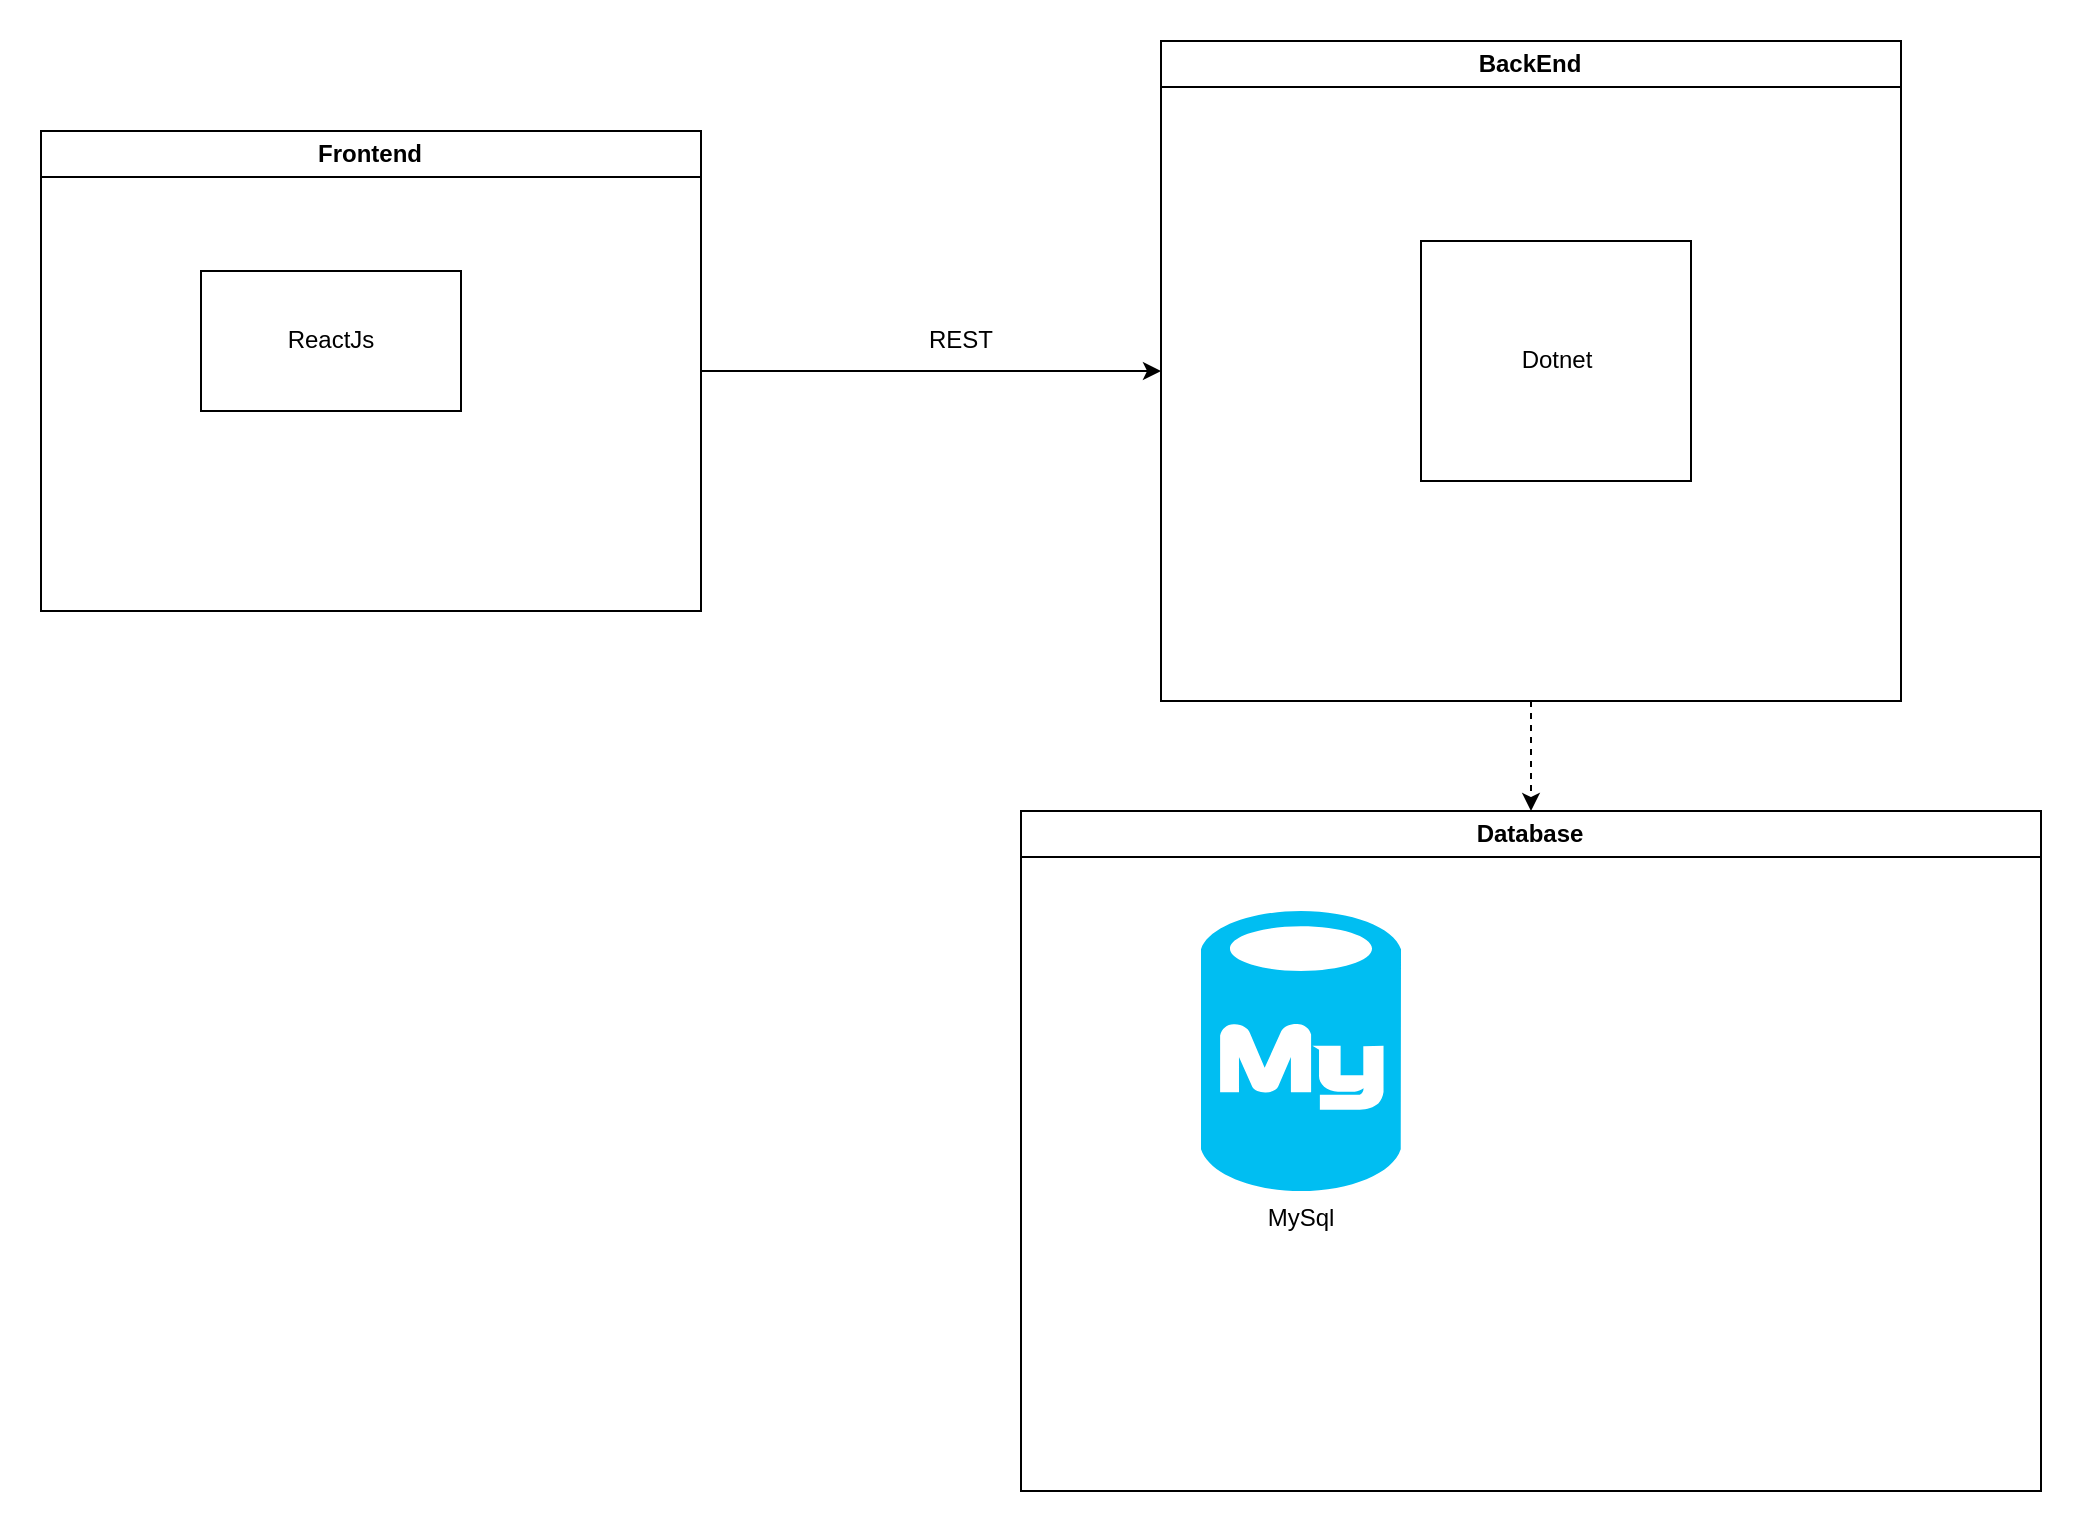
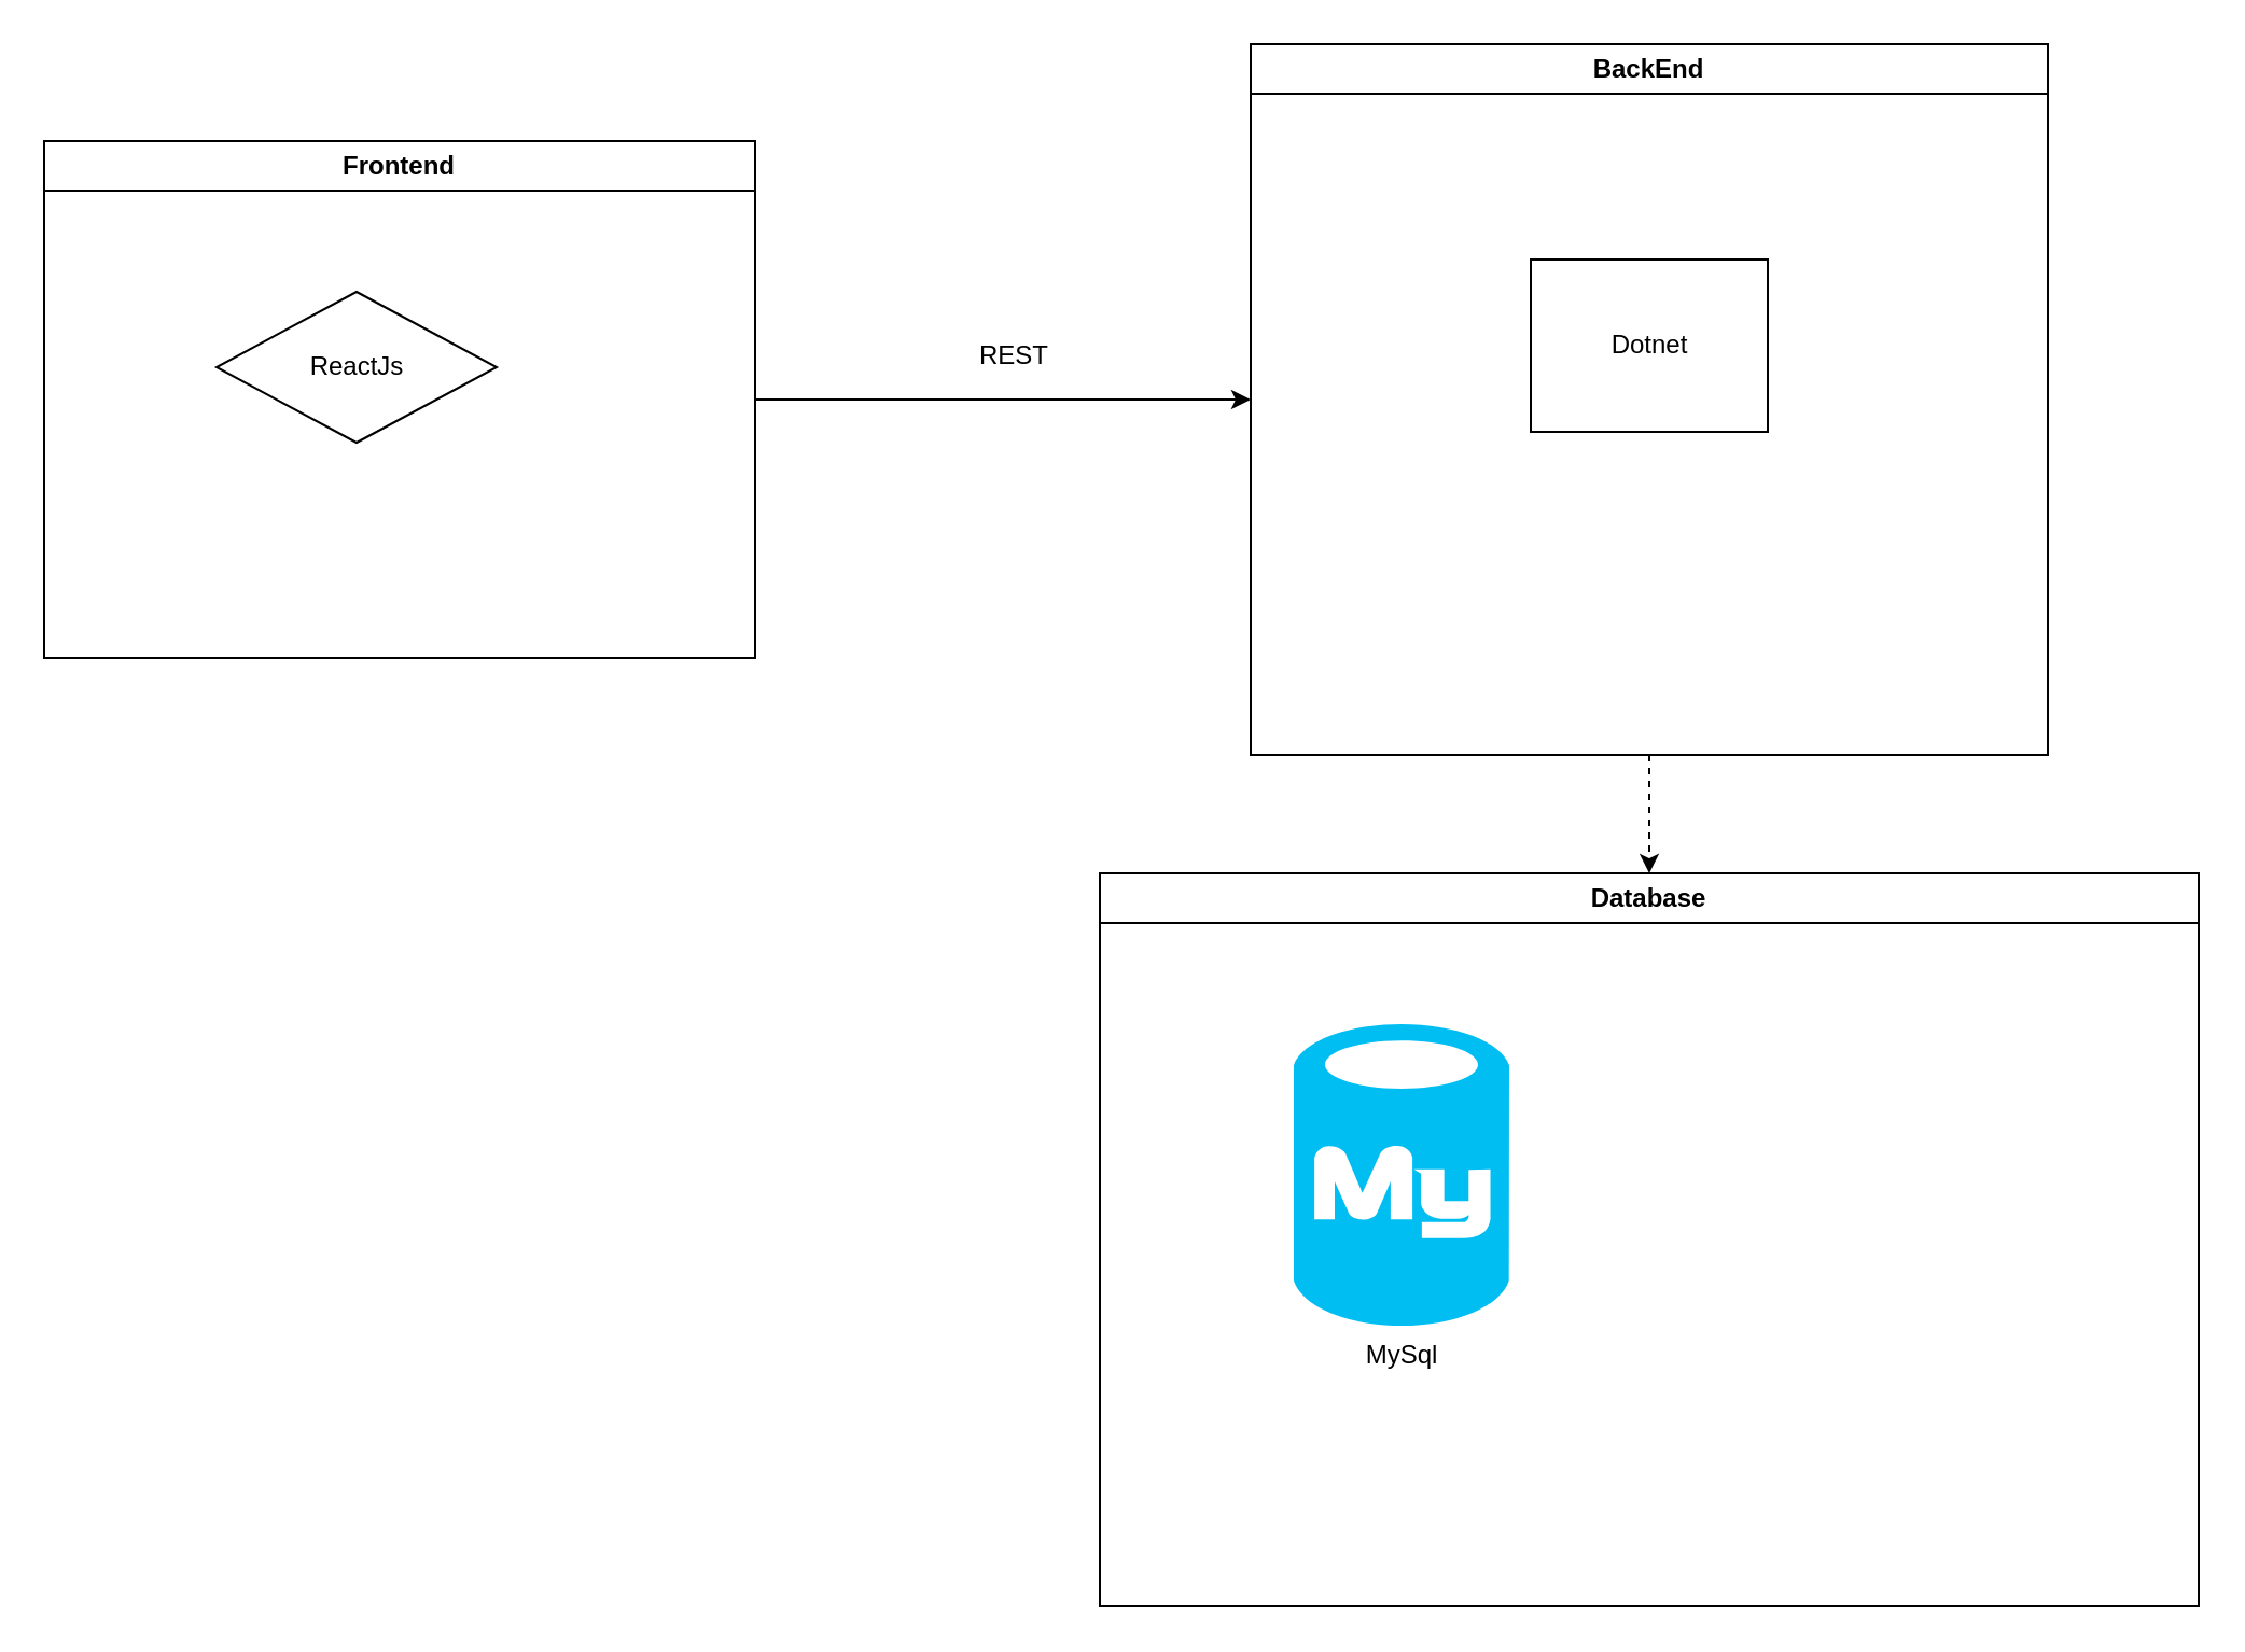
  <mxCell id="0" />
  <mxCell id="1" parent="0" />
  <mxCell id="2" value="BackEnd" style="swimlane;whiteSpace=wrap;html=1;" parent="1" vertex="1"><mxGeometry x="580" y="20" width="370" height="330" as="geometry" /></mxCell>
- <mxCell id="3" value="Dotnet" style="html=1;" parent="2" vertex="1"><mxGeometry x="130" y="100" width="135" height="120" as="geometry" /></mxCell>
+ <mxCell id="3" value="Dotnet" style="html=1;" parent="2" vertex="1"><mxGeometry x="130" y="100" width="110" height="80" as="geometry" /></mxCell>
  <mxCell id="4" value="Frontend" style="swimlane;whiteSpace=wrap;html=1;" parent="1" vertex="1"><mxGeometry x="20" y="65" width="330" height="240" as="geometry" /></mxCell>
- <mxCell id="5" value="ReactJs" style="html=1;" parent="4" vertex="1"><mxGeometry x="80" y="70" width="130" height="70" as="geometry" /></mxCell>
- <mxCell id="6" value="MySql" style="verticalLabelPosition=bottom;html=1;verticalAlign=top;align=center;strokeColor=none;fillColor=#00BEF2;shape=mxgraph.azure.mysql_database;" parent="1" vertex="1"><mxGeometry x="600" y="455" width="100" height="140" as="geometry" /></mxCell>
+ <mxCell id="5" value="ReactJs" style="rhombus;html=1;" parent="4" vertex="1"><mxGeometry x="80" y="70" width="130" height="70" as="geometry" /></mxCell>
+ <mxCell id="6" value="MySql" style="verticalLabelPosition=bottom;html=1;verticalAlign=top;align=center;strokeColor=none;fillColor=#00BEF2;shape=mxgraph.azure.mysql_database;" parent="1" vertex="1"><mxGeometry x="600" y="475" width="100" height="140" as="geometry" /></mxCell>
  <mxCell id="7" value="" style="endArrow=classic;html=1;entryX=0;entryY=0.5;entryDx=0;entryDy=0;" parent="1" target="2" edge="1"><mxGeometry width="50" height="50" relative="1" as="geometry"><mxPoint x="350" y="185" as="sourcePoint" /><mxPoint x="440" y="175" as="targetPoint" /></mxGeometry></mxCell>
- <mxCell id="8" value="REST" style="text;html=1;align=center;verticalAlign=middle;resizable=0;points=[];autosize=1;strokeColor=none;fillColor=none;" parent="1" vertex="1"><mxGeometry x="450" y="155" width="60" height="30" as="geometry" /></mxCell>
+ <mxCell id="8" value="REST" style="text;html=1;align=center;verticalAlign=middle;resizable=0;points=[];autosize=1;strokeColor=none;fillColor=none;" parent="1" vertex="1"><mxGeometry x="440" y="150" width="60" height="30" as="geometry" /></mxCell>
  <mxCell id="9" value="Database" style="swimlane;whiteSpace=wrap;html=1;" parent="1" vertex="1"><mxGeometry x="510" y="405" width="510" height="340" as="geometry" /></mxCell>
  <mxCell id="10" value="" style="endArrow=classic;html=1;entryX=0.5;entryY=0;entryDx=0;entryDy=0;exitX=0.5;exitY=1;exitDx=0;exitDy=0;dashed=1;" parent="1" source="2" target="9" edge="1"><mxGeometry width="50" height="50" relative="1" as="geometry"><mxPoint x="360" y="195" as="sourcePoint" /><mxPoint x="590" y="195" as="targetPoint" /></mxGeometry></mxCell>
